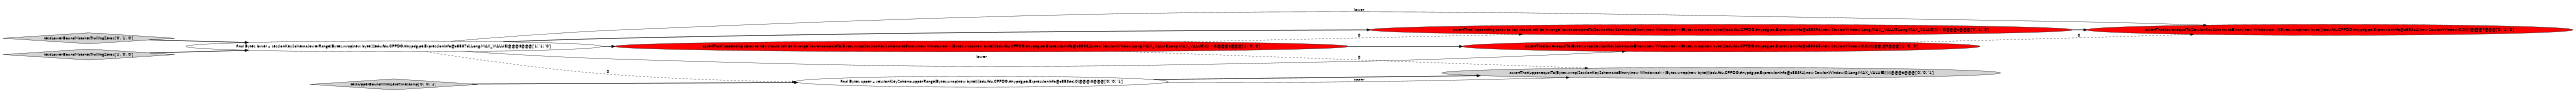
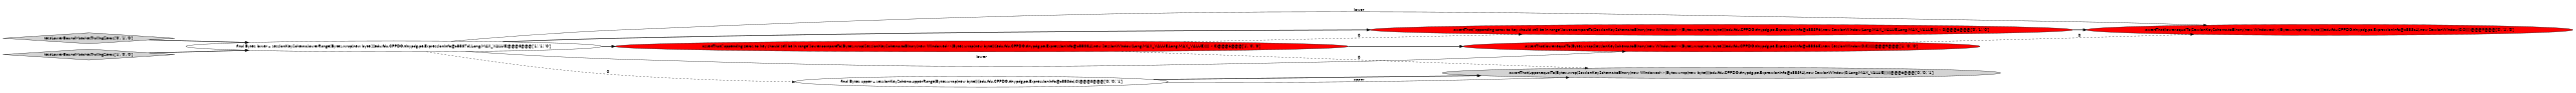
  digraph {
    rankdir=LR
    fontname=Lato
    node [fillcolor=red shape=ellipse style=filled fontname=Lato]
    edge [style=bold fontname=Lato]
    n1 [label="assertThat(lower,equalTo(SessionKeySchema.toBinary(new Windowed<>(Bytes.wrap(new byte((((edu.fdu.CPPDG.tinypdg.pe.ExpressionInfo@c883c4),new SessionWindow(0,0)))))@@@9@@@['0', '1', '0']"]
    n2 [fillcolor=lightgray label="assertThat(upper,equalTo(Bytes.wrap(SessionKeySchema.toBinary(new Windowed<>(Bytes.wrap(new byte((((edu.fdu.CPPDG.tinypdg.pe.ExpressionInfo@c883f4),new SessionWindow(0,Long.MAX_VALUE))))))@@@6@@@['0', '0', '1']"]
    n3 [fillcolor=white label="final Bytes lower = sessionKeySchema.lowerRange(Bytes.wrap(new byte((((edu.fdu.CPPDG.tinypdg.pe.ExpressionInfo@c8837d),Long.MAX_VALUE)@@@3@@@['1', '1', '0']"]
    n4 [fillcolor=white label="final Bytes upper = sessionKeySchema.upperRange(Bytes.wrap(new byte((((edu.fdu.CPPDG.tinypdg.pe.ExpressionInfo@c883dc),0)@@@3@@@['0', '0', '1']"]
    n5 [label="assertThat(lower,equalTo(Bytes.wrap(SessionKeySchema.toBinary(new Windowed<>(Bytes.wrap(new byte((((edu.fdu.CPPDG.tinypdg.pe.ExpressionInfo@c88365),new SessionWindow(0,0))))))@@@9@@@['1', '0', '0']"]
    n6 [label="assertThat(\"appending zeros to key should still be in range\",lower.compareTo(Bytes.wrap(SessionKeySchema.toBinary(new Windowed<>(Bytes.wrap(new byte((((edu.fdu.CPPDG.tinypdg.pe.ExpressionInfo@c88334),new SessionWindow(Long.MAX_VALUE,Long.MAX_VALUE))))) < 0)@@@6@@@['1', '0', '0']"]
    n7 [label="assertThat(\"appending zeros to key should still be in range\",lower.compareTo(SessionKeySchema.toBinary(new Windowed<>(Bytes.wrap(new byte((((edu.fdu.CPPDG.tinypdg.pe.ExpressionInfo@c88396),new SessionWindow(Long.MAX_VALUE,Long.MAX_VALUE)))) < 0)@@@6@@@['0', '1', '0']"]
    n8 [fillcolor=lightgray label="testLowerBoundMatchesTrailingZeros['0', '1', '0']" shape=diamond]
    n9 [fillcolor=lightgray label="testLowerBoundMatchesTrailingZeros['1', '0', '0']" shape=diamond]
-   n10 [fillcolor=lightgray label="testUpperBoundWithZeroTimestamp['0', '0', '1']" shape=diamond]
    n3 -> n1 [label=lower style=solid]
    n3 -> n4 [label=0 style=dashed]
    n3 -> n5 [label=lower style=solid]
    n3 -> n6
    n3 -> n7
    n4 -> n2 [label=upper style=solid]
    n4 -> n2
    n5 -> n1 [label=0 style=dashed]
    n6 -> n2 [label=0 style=dashed]
    n6 -> n5
    n6 -> n7 [label=0 style=dashed]
    n7 -> n1
    n8 -> n3
    n9 -> n3
-   n10 -> n4
  }
